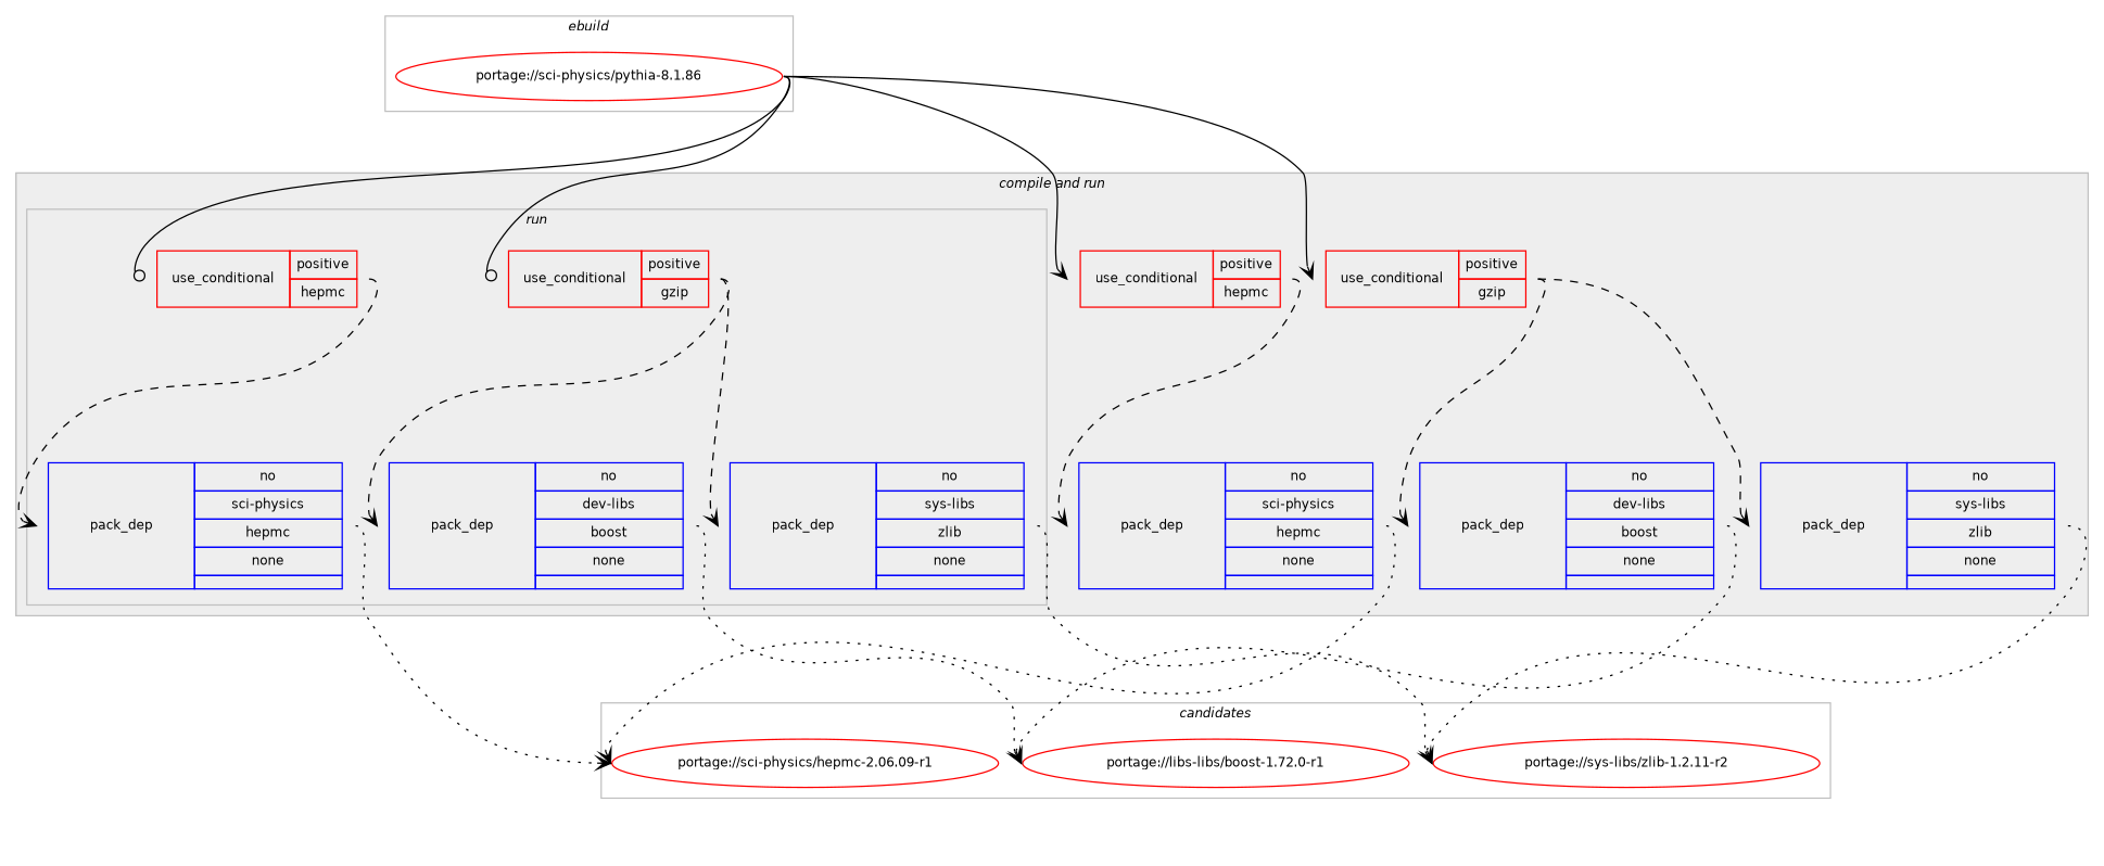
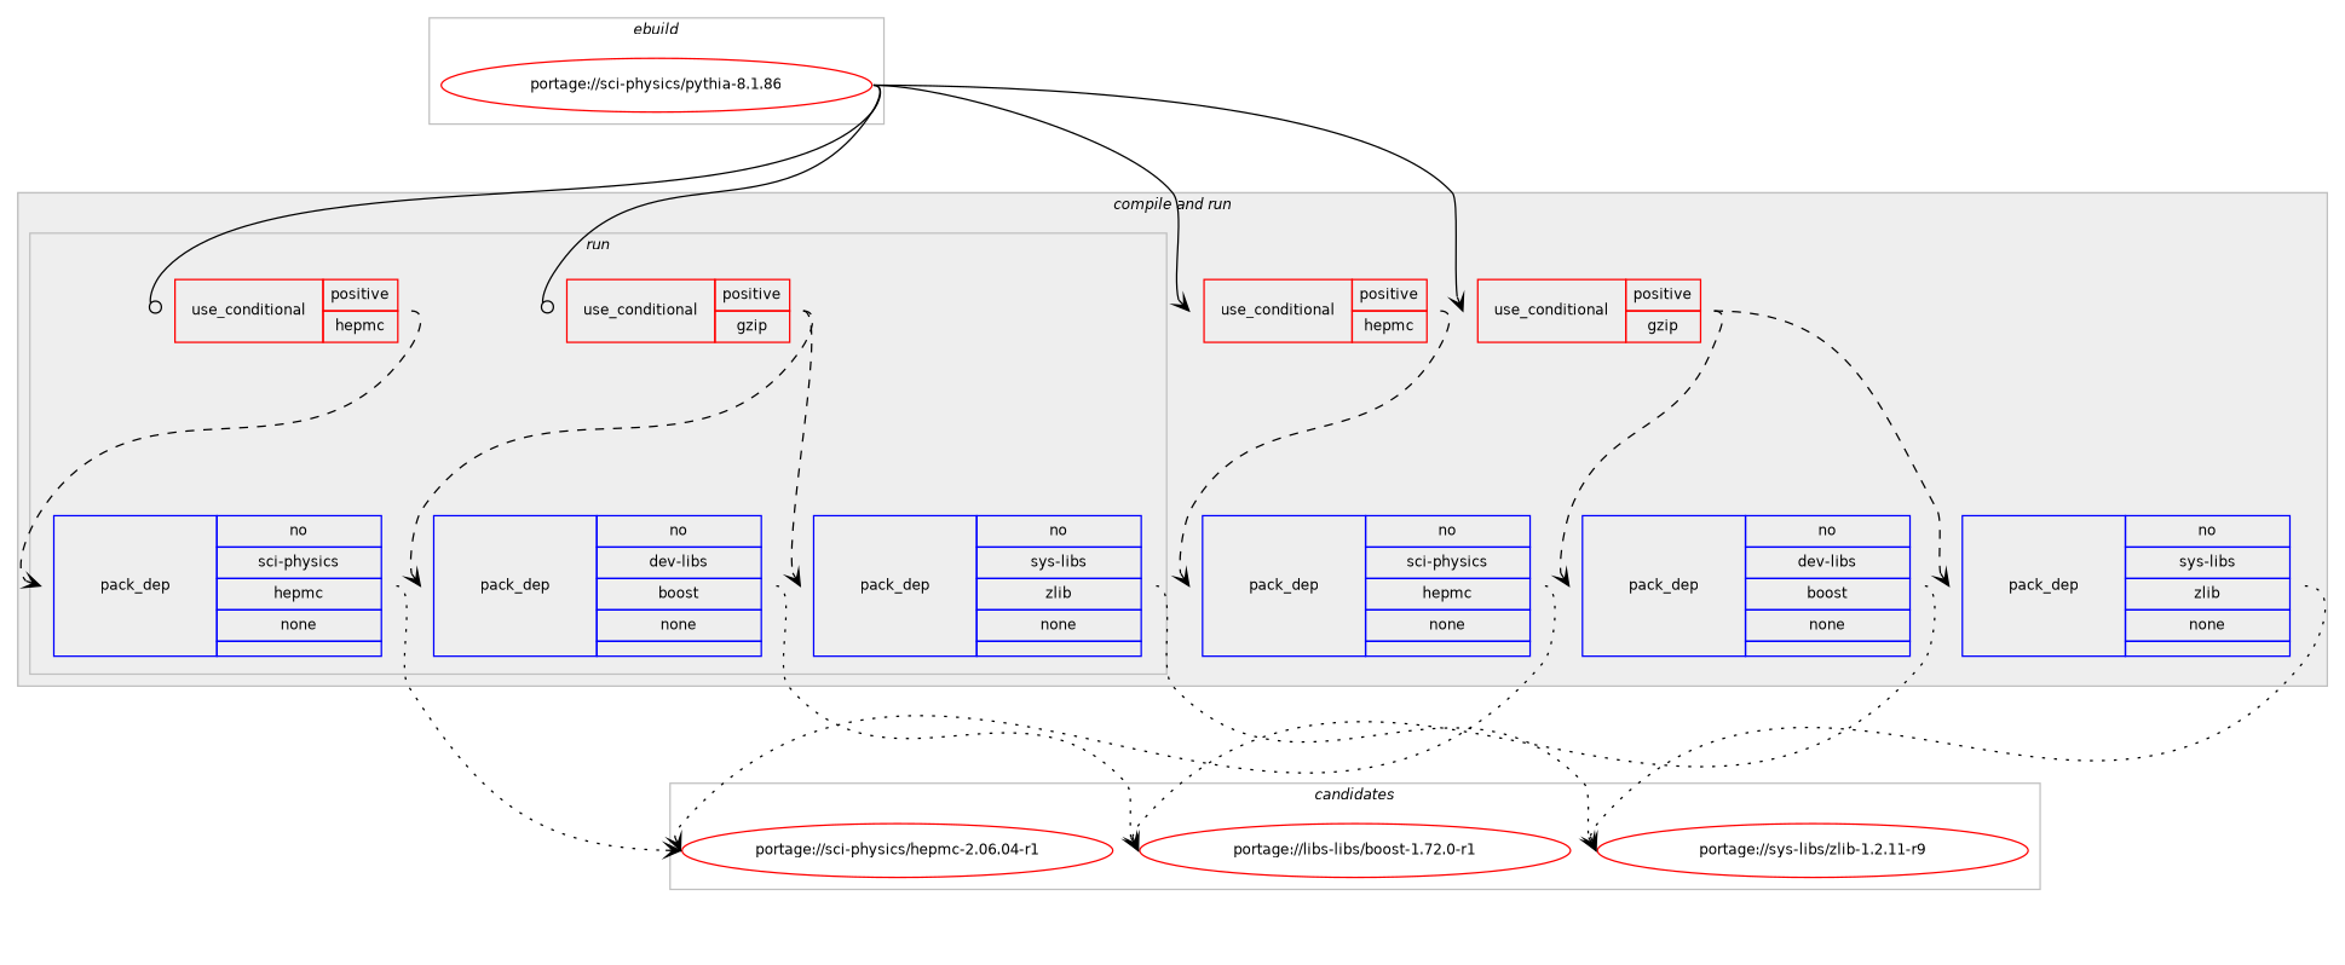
  digraph {
    compound=true
    concentrate=true
    fontname=Helvetica
    fontsize=10
    newrank=true
    rankdir=TB
    ranksep=1.5
    node [color=red fontname=Helvetica fontsize=10 shape=none]
    edge [arrowhead=vee headport=w style=dotted tailport=e weight=20]
    n1 [label="portage://sci-physics/pythia-8.1.86" width=4 shape=""]
    n2 [color=blue label=<<TABLE BORDER="0" CELLBORDER="1" CELLSPACING="0" CELLPADDING="4" WIDTH="220"><TR><TD ROWSPAN="6" CELLPADDING="30">pack_dep</TD></TR><TR><TD WIDTH="110">no</TD></TR><TR><TD>dev-libs</TD></TR><TR><TD>boost</TD></TR><TR><TD>none</TD></TR><TR><TD></TD></TR></TABLE>>]
    n3 [color=blue label=<<TABLE BORDER="0" CELLBORDER="1" CELLSPACING="0" CELLPADDING="4" WIDTH="220"><TR><TD ROWSPAN="6" CELLPADDING="30">pack_dep</TD></TR><TR><TD WIDTH="110">no</TD></TR><TR><TD>sys-libs</TD></TR><TR><TD>zlib</TD></TR><TR><TD>none</TD></TR><TR><TD></TD></TR></TABLE>>]
    n4 [label=<<TABLE BORDER="0" CELLBORDER="1" CELLSPACING="0" CELLPADDING="4"><TR><TD ROWSPAN="3" CELLPADDING="10">use_conditional</TD></TR><TR><TD>positive</TD></TR><TR><TD>gzip</TD></TR></TABLE>>]
    n5 [color=blue label=<<TABLE BORDER="0" CELLBORDER="1" CELLSPACING="0" CELLPADDING="4" WIDTH="220"><TR><TD ROWSPAN="6" CELLPADDING="30">pack_dep</TD></TR><TR><TD WIDTH="110">no</TD></TR><TR><TD>sci-physics</TD></TR><TR><TD>hepmc</TD></TR><TR><TD>none</TD></TR><TR><TD></TD></TR></TABLE>>]
    n6 [label=<<TABLE BORDER="0" CELLBORDER="1" CELLSPACING="0" CELLPADDING="4"><TR><TD ROWSPAN="3" CELLPADDING="10">use_conditional</TD></TR><TR><TD>positive</TD></TR><TR><TD>hepmc</TD></TR></TABLE>>]
    n7 [color=blue label=<<TABLE BORDER="0" CELLBORDER="1" CELLSPACING="0" CELLPADDING="4" WIDTH="220"><TR><TD ROWSPAN="6" CELLPADDING="30">pack_dep</TD></TR><TR><TD WIDTH="110">no</TD></TR><TR><TD>dev-libs</TD></TR><TR><TD>boost</TD></TR><TR><TD>none</TD></TR><TR><TD></TD></TR></TABLE>>]
    n8 [color=blue label=<<TABLE BORDER="0" CELLBORDER="1" CELLSPACING="0" CELLPADDING="4" WIDTH="220"><TR><TD ROWSPAN="6" CELLPADDING="30">pack_dep</TD></TR><TR><TD WIDTH="110">no</TD></TR><TR><TD>sys-libs</TD></TR><TR><TD>zlib</TD></TR><TR><TD>none</TD></TR><TR><TD></TD></TR></TABLE>>]
    n9 [label=<<TABLE BORDER="0" CELLBORDER="1" CELLSPACING="0" CELLPADDING="4"><TR><TD ROWSPAN="3" CELLPADDING="10">use_conditional</TD></TR><TR><TD>positive</TD></TR><TR><TD>gzip</TD></TR></TABLE>>]
    n10 [color=blue label=<<TABLE BORDER="0" CELLBORDER="1" CELLSPACING="0" CELLPADDING="4" WIDTH="220"><TR><TD ROWSPAN="6" CELLPADDING="30">pack_dep</TD></TR><TR><TD WIDTH="110">no</TD></TR><TR><TD>sci-physics</TD></TR><TR><TD>hepmc</TD></TR><TR><TD>none</TD></TR><TR><TD></TD></TR></TABLE>>]
    n11 [label=<<TABLE BORDER="0" CELLBORDER="1" CELLSPACING="0" CELLPADDING="4"><TR><TD ROWSPAN="3" CELLPADDING="10">use_conditional</TD></TR><TR><TD>positive</TD></TR><TR><TD>hepmc</TD></TR></TABLE>>]
    n12 [label="portage://libs-libs/boost-1.72.0-r1" width=4 shape=""]
-   n13 [label="portage://sys-libs/zlib-1.2.11-r2" width=4 shape=""]
-   n14 [label="portage://sci-physics/hepmc-2.06.09-r1" width=4 shape=""]
+   n13 [label="portage://sys-libs/zlib-1.2.11-r9" width=4 shape=""]
+   n14 [label="portage://sci-physics/hepmc-2.06.04-r1" width=4 shape=""]
    subgraph cluster_1 {
      color=gray
      label=<<i>ebuild</i>>
      rank=same
      n1
    }
    subgraph cluster_2 {
      color=gray
      label=<<i>dependencies</i>>
      subgraph cluster_3 {
        color=gray
        fillcolor="#eeeeee"
        label=<<i>compile</i>>
        style=filled
        subgraph sub_4 {
          color=gray
          fillcolor="#eeeeee"
          label=<<i>compile</i>>
          style=filled
          n4
          subgraph sub_5 {
            color=gray
            fillcolor="#eeeeee"
            label=<<i>compile</i>>
            style=filled
            n2
          }
          subgraph sub_6 {
            color=gray
            fillcolor="#eeeeee"
            label=<<i>compile</i>>
            style=filled
            n3
          }
        }
        subgraph sub_7 {
          color=gray
          fillcolor="#eeeeee"
          label=<<i>compile</i>>
          style=filled
          n6
          subgraph sub_8 {
            color=gray
            fillcolor="#eeeeee"
            label=<<i>compile</i>>
            style=filled
            n5
          }
        }
      }
      subgraph cluster_9 {
        color=gray
        fillcolor="#eeeeee"
        label=<<i>compile and run</i>>
        style=filled
      }
      subgraph cluster_10 {
        color=gray
        fillcolor="#eeeeee"
        label=<<i>run</i>>
        style=filled
        subgraph sub_11 {
          color=gray
          fillcolor="#eeeeee"
          label=<<i>run</i>>
          style=filled
          n9
          subgraph sub_12 {
            color=gray
            fillcolor="#eeeeee"
            label=<<i>run</i>>
            style=filled
            n7
          }
          subgraph sub_13 {
            color=gray
            fillcolor="#eeeeee"
            label=<<i>run</i>>
            style=filled
            n8
          }
        }
        subgraph sub_14 {
          color=gray
          fillcolor="#eeeeee"
          label=<<i>run</i>>
          style=filled
          n11
          subgraph sub_15 {
            color=gray
            fillcolor="#eeeeee"
            label=<<i>run</i>>
            style=filled
            n10
          }
        }
      }
    }
    subgraph cluster_16 {
      color=gray
      label=<<i>candidates</i>>
      rank=same
      subgraph sub_17 {
        color=black
        label=<<i>candidates</i>>
        nodesep=1
        rank=same
        n12
      }
      subgraph sub_18 {
        color=black
        label=<<i>candidates</i>>
        nodesep=1
        rank=same
        n13
      }
      subgraph sub_19 {
        color=black
        label=<<i>candidates</i>>
        nodesep=1
        rank=same
        n14
      }
      subgraph sub_20 {
        color=black
        label=<<i>candidates</i>>
        nodesep=1
        rank=same
        n12
      }
      subgraph sub_21 {
        color=black
        label=<<i>candidates</i>>
        nodesep=1
        rank=same
        n13
      }
      subgraph sub_22 {
        color=black
        label=<<i>candidates</i>>
        nodesep=1
        rank=same
        n14
      }
    }
    n1 -> n4 [style=solid]
    n1 -> n6 [style=solid]
    n1 -> n9 [arrowhead=odot style=solid]
    n1 -> n11 [arrowhead=odot style=solid]
    n2 -> n12 [weight=100]
    n3 -> n13 [weight=100]
    n4 -> n2 [style=dashed]
    n4 -> n3 [style=dashed]
    n5 -> n14 [weight=100]
    n6 -> n5 [style=dashed]
    n7 -> n12 [weight=100]
    n8 -> n13 [weight=100]
    n9 -> n7 [style=dashed]
    n9 -> n8 [style=dashed]
    n10 -> n14 [weight=100]
    n11 -> n10 [style=dashed]
  }
